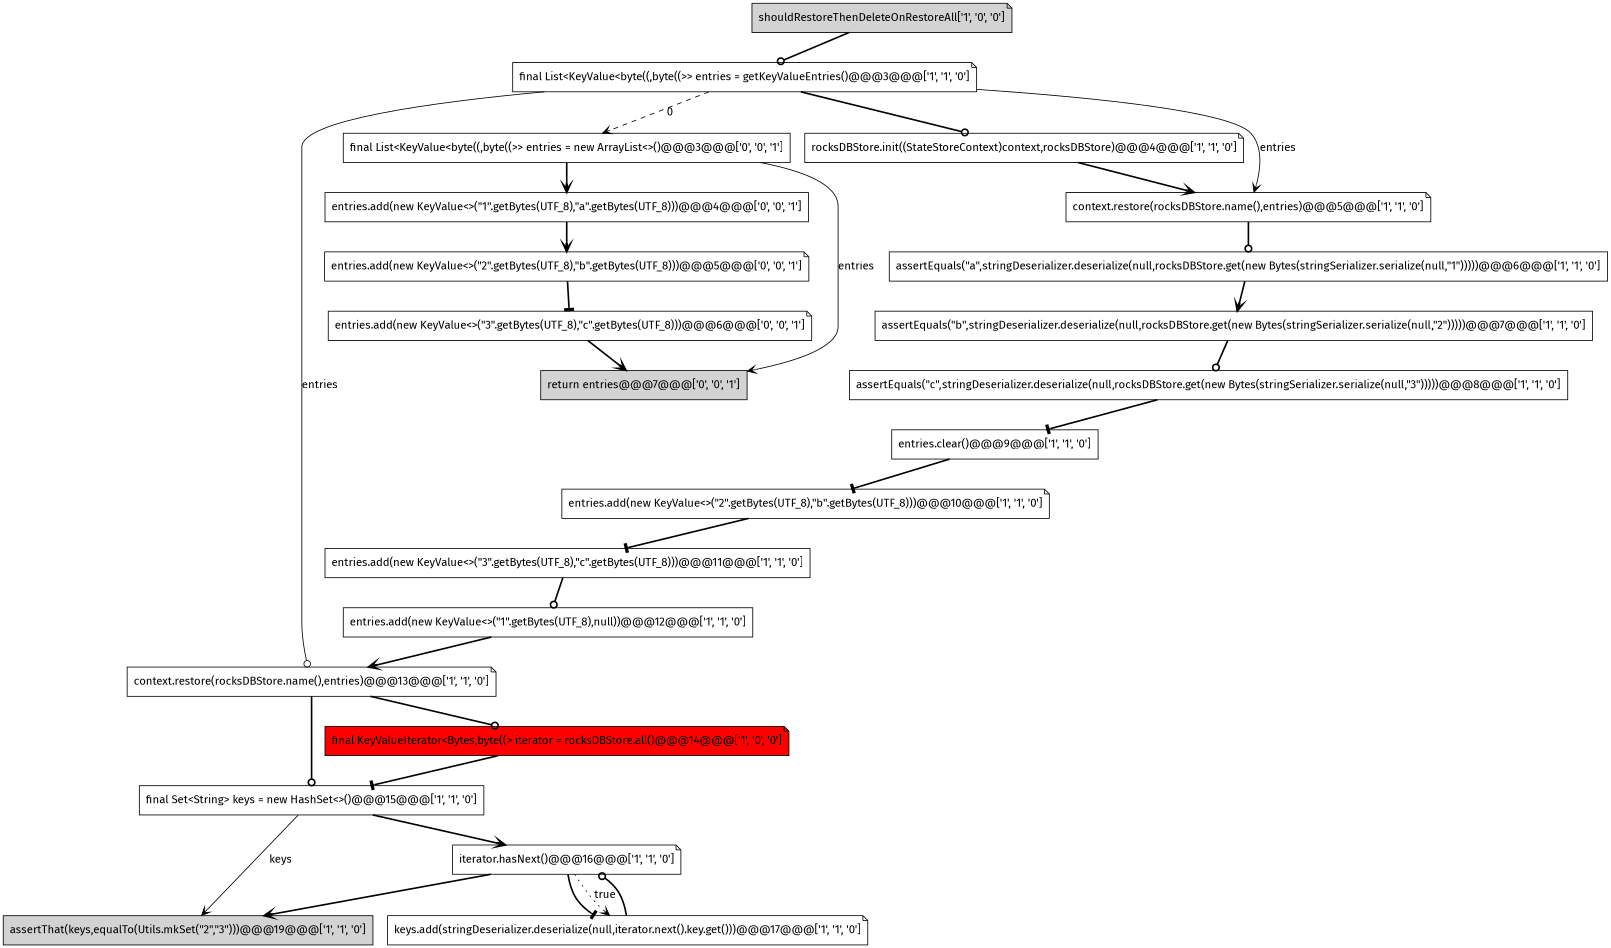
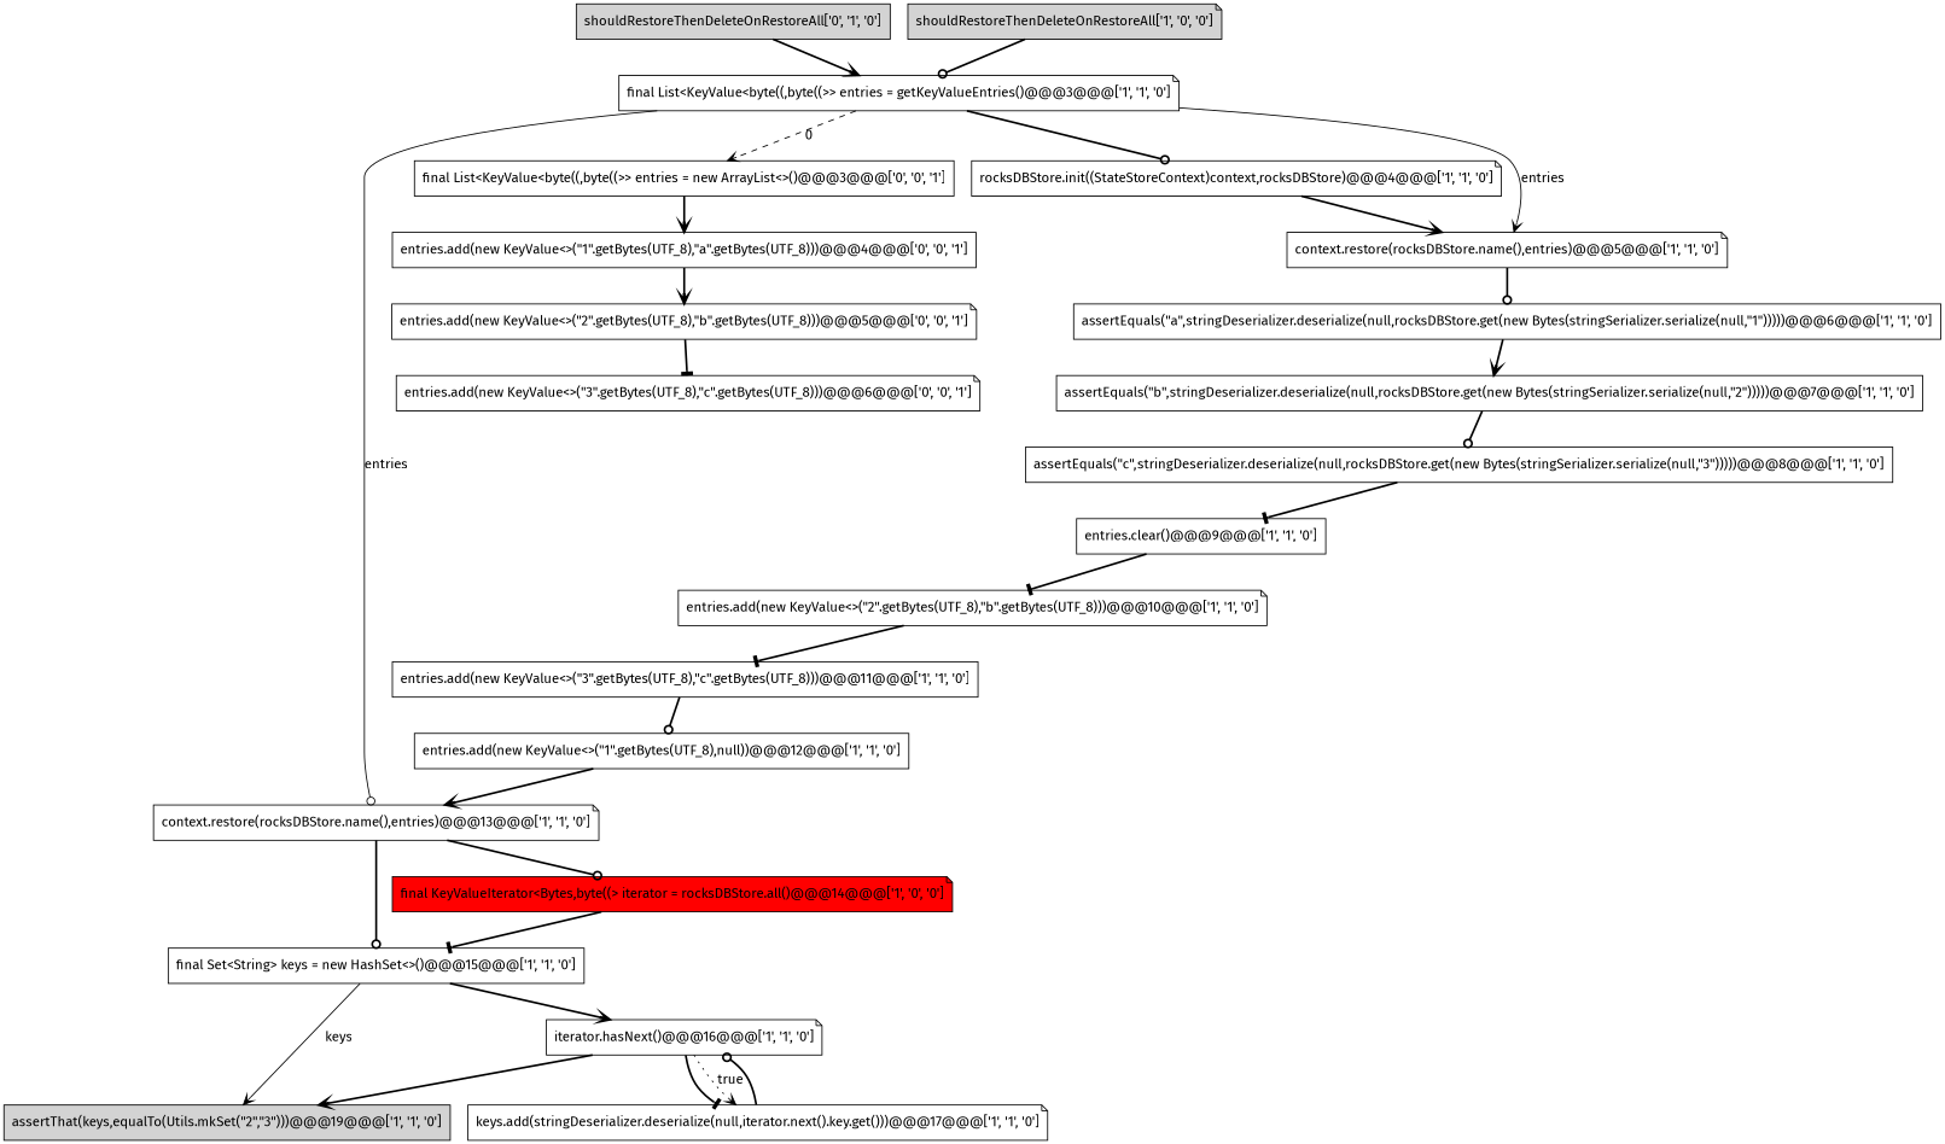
  digraph {
    fontname="Fira Sans"
    node [fillcolor=white fontname="Fira Sans" shape=box style=filled]
    edge [arrowhead=vee fontname="Fira Sans" style=bold]
    n1 [label="entries.add(new KeyValue<>(\"3\".getBytes(UTF_8),\"c\".getBytes(UTF_8)))@@@11@@@['1', '1', '0']"]
    n2 [label="entries.add(new KeyValue<>(\"1\".getBytes(UTF_8),null))@@@12@@@['1', '1', '0']"]
    n3 [label="context.restore(rocksDBStore.name(),entries)@@@13@@@['1', '1', '0']" shape=note]
    n4 [label="final Set<String> keys = new HashSet<>()@@@15@@@['1', '1', '0']"]
    n5 [fillcolor=red label="final KeyValueIterator<Bytes,byte((> iterator = rocksDBStore.all()@@@14@@@['1', '0', '0']" shape=note]
    n6 [label="entries.add(new KeyValue<>(\"1\".getBytes(UTF_8),\"a\".getBytes(UTF_8)))@@@4@@@['0', '0', '1']"]
    n7 [label="entries.add(new KeyValue<>(\"2\".getBytes(UTF_8),\"b\".getBytes(UTF_8)))@@@5@@@['0', '0', '1']" shape=note]
    n8 [label="entries.add(new KeyValue<>(\"3\".getBytes(UTF_8),\"c\".getBytes(UTF_8)))@@@6@@@['0', '0', '1']" shape=note]
-   n9 [fillcolor=lightgray label="return entries@@@7@@@['0', '0', '1']"]
+   n10 [fillcolor=lightgray label="shouldRestoreThenDeleteOnRestoreAll['0', '1', '0']"]
    n11 [label="final List<KeyValue<byte((,byte((>> entries = getKeyValueEntries()@@@3@@@['1', '1', '0']" shape=note]
    n12 [label="final List<KeyValue<byte((,byte((>> entries = new ArrayList<>()@@@3@@@['0', '0', '1']"]
    n13 [label="rocksDBStore.init((StateStoreContext)context,rocksDBStore)@@@4@@@['1', '1', '0']" shape=note]
    n14 [label="context.restore(rocksDBStore.name(),entries)@@@5@@@['1', '1', '0']" shape=note]
    n15 [label="assertEquals(\"c\",stringDeserializer.deserialize(null,rocksDBStore.get(new Bytes(stringSerializer.serialize(null,\"3\")))))@@@8@@@['1', '1', '0']"]
    n16 [label="entries.clear()@@@9@@@['1', '1', '0']"]
    n17 [label="entries.add(new KeyValue<>(\"2\".getBytes(UTF_8),\"b\".getBytes(UTF_8)))@@@10@@@['1', '1', '0']" shape=note]
    n18 [fillcolor=lightgray label="assertThat(keys,equalTo(Utils.mkSet(\"2\",\"3\")))@@@19@@@['1', '1', '0']"]
    n19 [label="iterator.hasNext()@@@16@@@['1', '1', '0']" shape=note]
    n20 [fillcolor=lightgray label="shouldRestoreThenDeleteOnRestoreAll['1', '0', '0']" shape=note]
    n21 [label="keys.add(stringDeserializer.deserialize(null,iterator.next().key.get()))@@@17@@@['1', '1', '0']" shape=note]
    n22 [label="assertEquals(\"b\",stringDeserializer.deserialize(null,rocksDBStore.get(new Bytes(stringSerializer.serialize(null,\"2\")))))@@@7@@@['1', '1', '0']"]
    n23 [label="assertEquals(\"a\",stringDeserializer.deserialize(null,rocksDBStore.get(new Bytes(stringSerializer.serialize(null,\"1\")))))@@@6@@@['1', '1', '0']"]
    n1 -> n2 [arrowhead=odot]
    n2 -> n3
    n3 -> n4 [arrowhead=odot]
    n3 -> n5 [arrowhead=odot]
    n4 -> n18 [label=keys style=solid]
    n4 -> n19
    n5 -> n4 [arrowhead=tee]
    n6 -> n7
    n7 -> n8 [arrowhead=tee]
-   n8 -> n9
+   n10 -> n11
    n11 -> n3 [arrowhead=odot label=entries style=solid]
    n11 -> n12 [label=0 style=dashed]
    n11 -> n13 [arrowhead=odot]
    n11 -> n14 [label=entries style=solid]
    n12 -> n6
-   n12 -> n9 [label=entries style=solid]
    n13 -> n14
    n14 -> n23 [arrowhead=odot]
    n15 -> n16 [arrowhead=tee]
    n16 -> n17 [arrowhead=tee]
    n17 -> n1 [arrowhead=tee]
    n19 -> n18
    n19 -> n21 [arrowhead=tee]
    n19 -> n21 [label=true style=dotted]
    n20 -> n11 [arrowhead=odot]
    n21 -> n19 [arrowhead=odot]
    n22 -> n15 [arrowhead=odot]
    n23 -> n22
  }
